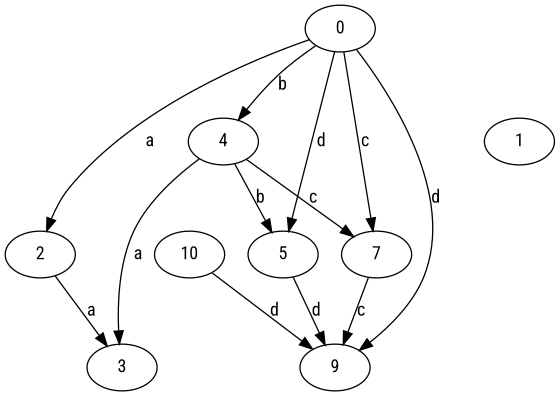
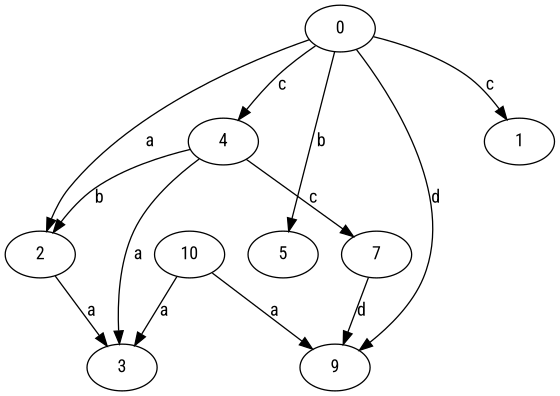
  strict digraph {
    fontname="Roboto Condensed"
    node [fontname="Roboto Condensed"]
    edge [fontname="Roboto Condensed"]
    2
    3
    4
    5
    7
    9
    10
    0
    1
    2 -> 3 [label=a]
    4 -> 3 [label=a]
-   4 -> 5 [label=b]
+   4 -> 2 [label=b]
    4 -> 7 [label=c]
-   5 -> 9 [label=d]
-   7 -> 9 [label=c]
-   10 -> 9 [label=d]
+   7 -> 9 [label=d]
+   10 -> 3 [label=a]
+   10 -> 9 [label=a]
    0 -> 2 [label=a]
-   0 -> 4 [label=b]
-   0 -> 5 [label=d]
-   0 -> 7 [label=c]
+   0 -> 4 [label=c]
+   0 -> 5 [label=b]
+   0 -> 1 [label=c]
    0 -> 9 [label=d]
  }
